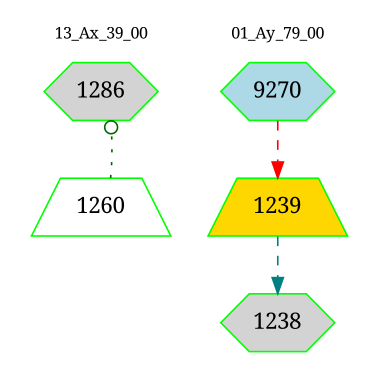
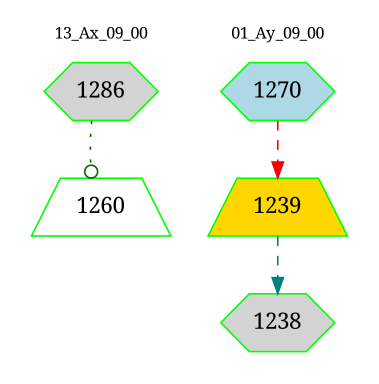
  digraph {
    fontname="Noto Serif"
    node [color=green fillcolor=lightgrey fontname="Noto Serif" shape=hexagon style=filled]
    edge [arrowhead=normal fontname="Noto Serif" style=dashed]
    n1 [label=1286]
    n2 [fillcolor=white label=1260 shape=trapezium]
    n3 [fillcolor=gold label=1239 shape=trapezium]
    n4 [label=1238]
-   n5 [fillcolor=lightblue label=9270]
+   n5 [fillcolor=lightblue label=1270]
    subgraph cluster_1 {
      color=white
      fontsize=10
-     label="13_Ax_39_00"
+     label="13_Ax_09_00"
      n1
      n2
    }
    subgraph cluster_2 {
      color=white
      fontsize=10
-     label="01_Ay_79_00"
+     label="01_Ay_09_00"
      n3
      n4
      n5
    }
-   n2 -> n1 [arrowhead=odot color=darkgreen style=dotted]
+   n1 -> n2 [arrowhead=odot color=darkgreen style=dotted]
    n3 -> n4 [color=teal]
    n5 -> n3 [color=red]
  }
